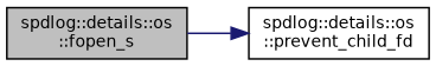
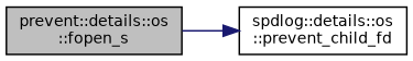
  digraph {
    rankdir=LR
    fontname="DejaVu Sans"
    node [color=black fontname="DejaVu Sans" fontsize=10 shape=record style=filled]
-   n1 [fillcolor=grey75 fontcolor=black height=0.2 label="spdlog::details::os\l::fopen_s" width=0.4]
+   n1 [fillcolor=grey75 fontcolor=black height=0.2 label="prevent::details::os\l::fopen_s" width=0.4]
    n2 [fillcolor=white height=0.2 label="spdlog::details::os\l::prevent_child_fd" width=0.4]
    n1 -> n2 [color=midnightblue fontname="DejaVu Sans" fontsize=10 labelfontname=Helvetica labelfontsize=10 style=solid]
  }
